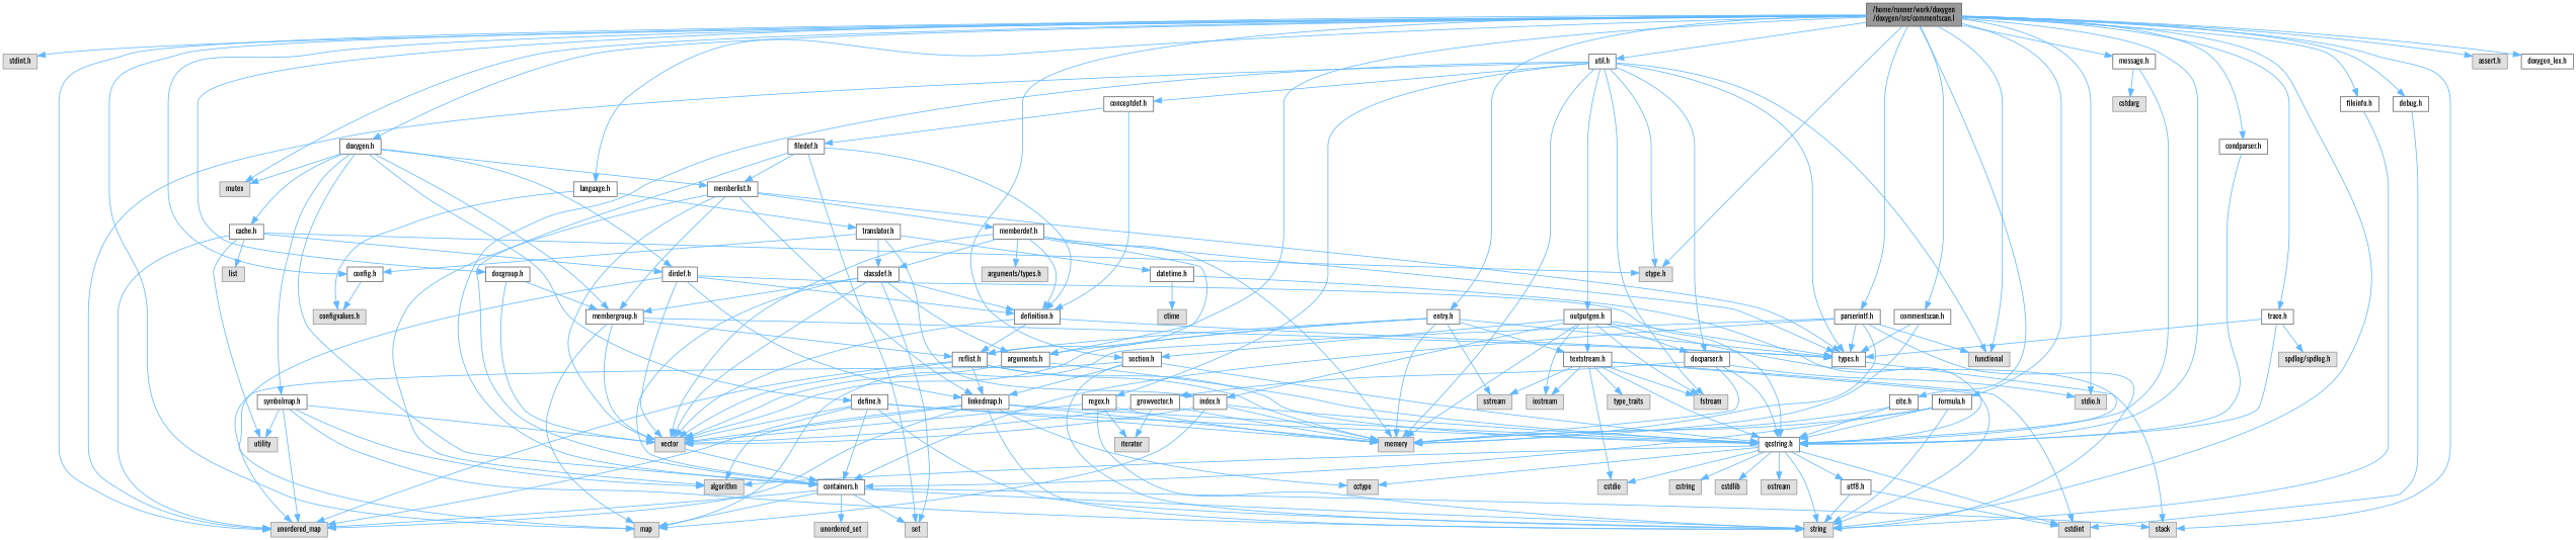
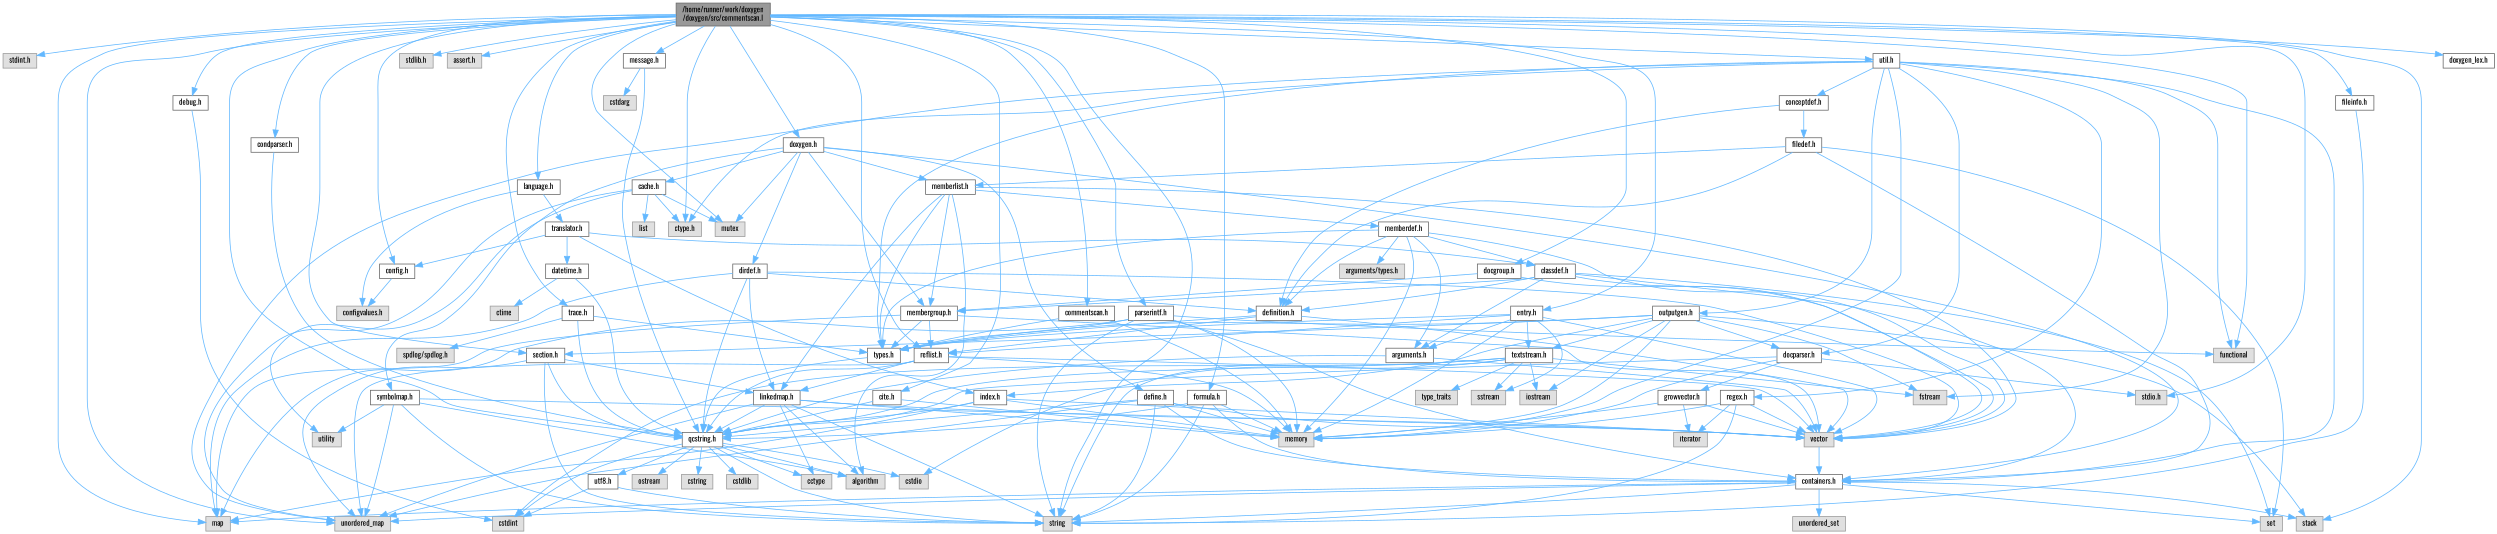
  digraph {
    fontname=Oswald
    node [color=grey40 fillcolor=white fontname=Oswald fontsize=10 shape=box style=filled]
    edge [color=steelblue1 fontname=Oswald fontsize=10 labelfontname=Helvetica labelfontsize=10 style=solid]
    n1 [color=gray40 fillcolor=grey60 fontcolor=black height=0.2 label="/home/runner/work/doxygen\l/doxygen/src/commentscan.l" width=0.4]
    n2 [color=grey60 fillcolor="#E0E0E0" height=0.2 label="stdint.h" width=0.4]
    n3 [color=grey60 fillcolor="#E0E0E0" height=0.2 label=map width=0.4]
    n4 [color=grey60 fillcolor="#E0E0E0" height=0.2 label=stack width=0.4]
    n5 [color=grey60 fillcolor="#E0E0E0" height=0.2 label=string width=0.4]
    n6 [color=grey60 fillcolor="#E0E0E0" height=0.2 label=mutex width=0.4]
    n7 [color=grey60 fillcolor="#E0E0E0" height=0.2 label=functional width=0.4]
    n8 [color=grey60 fillcolor="#E0E0E0" height=0.2 label=unordered_map width=0.4]
    n9 [color=grey60 fillcolor="#E0E0E0" height=0.2 label="stdio.h" width=0.4]
+   n10 [color=grey60 fillcolor="#E0E0E0" height=0.2 label="stdlib.h" width=0.4]
    n11 [color=grey60 fillcolor="#E0E0E0" height=0.2 label="assert.h" width=0.4]
    n12 [color=grey60 fillcolor="#E0E0E0" height=0.2 label="ctype.h" width=0.4]
    n13 [height=0.2 label="qcstring.h" width=0.4]
    n14 [height=0.2 label="fileinfo.h" width=0.4]
    n15 [height=0.2 label="cite.h" width=0.4]
    n16 [height=0.2 label="commentscan.h" width=0.4]
    n17 [height=0.2 label="condparser.h" width=0.4]
    n18 [height=0.2 label="config.h" width=0.4]
    n19 [height=0.2 label="debug.h" width=0.4]
    n20 [height=0.2 label="docgroup.h" width=0.4]
    n21 [height=0.2 label="reflist.h" width=0.4]
    n22 [height=0.2 label="doxygen.h" width=0.4]
    n23 [height=0.2 label="entry.h" width=0.4]
    n24 [height=0.2 label="formula.h" width=0.4]
    n25 [height=0.2 label="language.h" width=0.4]
    n26 [height=0.2 label="message.h" width=0.4]
    n27 [height=0.2 label="parserintf.h" width=0.4]
    n28 [height=0.2 label="section.h" width=0.4]
    n29 [height=0.2 label="util.h" width=0.4]
    n30 [height=0.2 label="trace.h" width=0.4]
    n31 [height=0.2 label="doxygen_lex.h" width=0.4]
    n32 [color=grey60 fillcolor="#E0E0E0" height=0.2 label=algorithm width=0.4]
    n33 [color=grey60 fillcolor="#E0E0E0" height=0.2 label=cctype width=0.4]
    n34 [color=grey60 fillcolor="#E0E0E0" height=0.2 label=cstring width=0.4]
    n35 [color=grey60 fillcolor="#E0E0E0" height=0.2 label=cstdio width=0.4]
    n36 [color=grey60 fillcolor="#E0E0E0" height=0.2 label=cstdlib width=0.4]
    n37 [color=grey60 fillcolor="#E0E0E0" height=0.2 label=cstdint width=0.4]
    n38 [color=grey60 fillcolor="#E0E0E0" height=0.2 label=ostream width=0.4]
    n39 [height=0.2 label="utf8.h" width=0.4]
    n40 [color=grey60 fillcolor="#E0E0E0" height=0.2 label=memory width=0.4]
    n41 [height=0.2 label="types.h" width=0.4]
    n42 [color=grey60 fillcolor="#E0E0E0" height=0.2 label="configvalues.h" width=0.4]
    n43 [color=grey60 fillcolor="#E0E0E0" height=0.2 label=vector width=0.4]
    n44 [height=0.2 label="membergroup.h" width=0.4]
    n45 [height=0.2 label="linkedmap.h" width=0.4]
    n46 [height=0.2 label="containers.h" width=0.4]
    n47 [height=0.2 label="dirdef.h" width=0.4]
    n48 [height=0.2 label="memberlist.h" width=0.4]
    n49 [height=0.2 label="define.h" width=0.4]
    n50 [height=0.2 label="cache.h" width=0.4]
    n51 [height=0.2 label="symbolmap.h" width=0.4]
    n52 [height=0.2 label="arguments.h" width=0.4]
    n53 [color=grey60 fillcolor="#E0E0E0" height=0.2 label=sstream width=0.4]
    n54 [height=0.2 label="textstream.h" width=0.4]
    n55 [height=0.2 label="translator.h" width=0.4]
    n56 [color=grey60 fillcolor="#E0E0E0" height=0.2 label=cstdarg width=0.4]
    n57 [color=grey60 fillcolor="#E0E0E0" height=0.2 label=fstream width=0.4]
    n58 [height=0.2 label="docparser.h" width=0.4]
    n59 [height=0.2 label="outputgen.h" width=0.4]
    n60 [height=0.2 label="regex.h" width=0.4]
    n61 [height=0.2 label="conceptdef.h" width=0.4]
    n62 [color=grey60 fillcolor="#E0E0E0" height=0.2 label="spdlog/spdlog.h" width=0.4]
    n63 [color=grey60 fillcolor="#E0E0E0" height=0.2 label=set width=0.4]
    n64 [color=grey60 fillcolor="#E0E0E0" height=0.2 label=unordered_set width=0.4]
    n65 [height=0.2 label="definition.h" width=0.4]
    n66 [height=0.2 label="memberdef.h" width=0.4]
    n67 [color=grey60 fillcolor="#E0E0E0" height=0.2 label=list width=0.4]
    n68 [color=grey60 fillcolor="#E0E0E0" height=0.2 label=utility width=0.4]
    n69 [color=grey60 fillcolor="#E0E0E0" height=0.2 label="arguments/types.h" width=0.4]
    n70 [height=0.2 label="classdef.h" width=0.4]
    n71 [color=grey60 fillcolor="#E0E0E0" height=0.2 label=iostream width=0.4]
    n72 [color=grey60 fillcolor="#E0E0E0" height=0.2 label=type_traits width=0.4]
    n73 [height=0.2 label="datetime.h" width=0.4]
    n74 [height=0.2 label="index.h" width=0.4]
    n75 [color=grey60 fillcolor="#E0E0E0" height=0.2 label=ctime width=0.4]
    n76 [height=0.2 label="growvector.h" width=0.4]
    n77 [color=grey60 fillcolor="#E0E0E0" height=0.2 label=iterator width=0.4]
    n78 [height=0.2 label="filedef.h" width=0.4]
    n1 -> n2
    n1 -> n3
    n1 -> n4
    n1 -> n5
    n1 -> n6
    n1 -> n7
    n1 -> n8
    n1 -> n9
+   n1 -> n10
    n1 -> n11
    n1 -> n12
    n1 -> n13
    n1 -> n14
    n1 -> n15
    n1 -> n16
    n1 -> n17
    n1 -> n18
    n1 -> n19
    n1 -> n20
    n1 -> n21
    n1 -> n22
    n1 -> n23
    n1 -> n24
    n1 -> n25
    n1 -> n26
    n1 -> n27
    n1 -> n28
    n1 -> n29
    n1 -> n30
    n1 -> n31
    n13 -> n5
    n13 -> n32
    n13 -> n33
    n13 -> n34
    n13 -> n35
    n13 -> n36
    n13 -> n37
    n13 -> n38
    n13 -> n39
    n14 -> n5
    n15 -> n13
    n15 -> n40
    n16 -> n40
    n16 -> n41
    n17 -> n13
    n18 -> n42
    n19 -> n37
    n20 -> n43
    n20 -> n44
    n21 -> n8
    n21 -> n13
    n21 -> n40
    n21 -> n43
    n21 -> n45
    n22 -> n6
    n22 -> n44
    n22 -> n46
    n22 -> n47
    n22 -> n48
    n22 -> n49
    n22 -> n50
    n22 -> n51
    n23 -> n21
    n23 -> n40
    n23 -> n41
    n23 -> n43
    n23 -> n52
    n23 -> n53
    n23 -> n54
    n24 -> n5
    n24 -> n13
    n24 -> n40
    n24 -> n46
    n25 -> n42
    n25 -> n55
    n26 -> n13
    n26 -> n56
    n27 -> n3
    n27 -> n5
    n27 -> n7
    n27 -> n40
    n27 -> n41
    n27 -> n46
    n28 -> n5
    n28 -> n8
    n28 -> n13
    n28 -> n45
    n29 -> n7
    n29 -> n8
    n29 -> n12
    n29 -> n40
    n29 -> n41
    n29 -> n46
    n29 -> n57
    n29 -> n58
    n29 -> n59
    n29 -> n60
    n29 -> n61
    n30 -> n13
    n30 -> n41
    n30 -> n62
    n39 -> n5
    n39 -> n37
    n41 -> n13
    n43 -> n46
    n44 -> n3
    n44 -> n21
    n44 -> n41
    n44 -> n43
    n45 -> n5
    n45 -> n8
    n45 -> n13
    n45 -> n32
    n45 -> n33
    n45 -> n40
    n45 -> n43
    n46 -> n3
    n46 -> n4
    n46 -> n5
    n46 -> n8
    n46 -> n63
    n46 -> n64
    n47 -> n3
    n47 -> n13
    n47 -> n43
    n47 -> n45
    n47 -> n65
    n48 -> n32
    n48 -> n41
    n48 -> n43
    n48 -> n44
    n48 -> n45
    n48 -> n66
    n49 -> n5
    n49 -> n8
    n49 -> n13
    n49 -> n40
    n49 -> n43
    n49 -> n46
-   n50 -> n47
+   n50 -> n6
    n50 -> n8
    n50 -> n12
    n50 -> n67
    n50 -> n68
    n51 -> n5
    n51 -> n8
    n51 -> n32
    n51 -> n43
    n51 -> n68
    n52 -> n13
    n52 -> n43
    n54 -> n5
    n54 -> n13
    n54 -> n35
    n54 -> n37
    n54 -> n53
    n54 -> n57
    n54 -> n71
    n54 -> n72
    n55 -> n18
    n55 -> n70
    n55 -> n73
    n55 -> n74
    n58 -> n9
    n58 -> n13
    n58 -> n40
    n58 -> n76
    n59 -> n4
    n59 -> n28
    n59 -> n40
    n59 -> n41
    n59 -> n54
    n59 -> n57
    n59 -> n58
    n59 -> n71
    n59 -> n74
    n60 -> n5
    n60 -> n40
    n60 -> n43
    n60 -> n77
    n61 -> n65
    n61 -> n78
    n65 -> n21
    n65 -> n41
    n65 -> n43
    n66 -> n40
    n66 -> n41
    n66 -> n43
    n66 -> n52
    n66 -> n65
    n66 -> n69
    n66 -> n70
    n70 -> n43
    n70 -> n44
    n70 -> n46
    n70 -> n52
    n70 -> n63
    n70 -> n65
    n73 -> n13
    n73 -> n75
    n74 -> n3
    n74 -> n13
    n74 -> n40
    n74 -> n43
    n76 -> n40
    n76 -> n43
    n76 -> n77
    n78 -> n46
    n78 -> n48
    n78 -> n63
    n78 -> n65
  }
